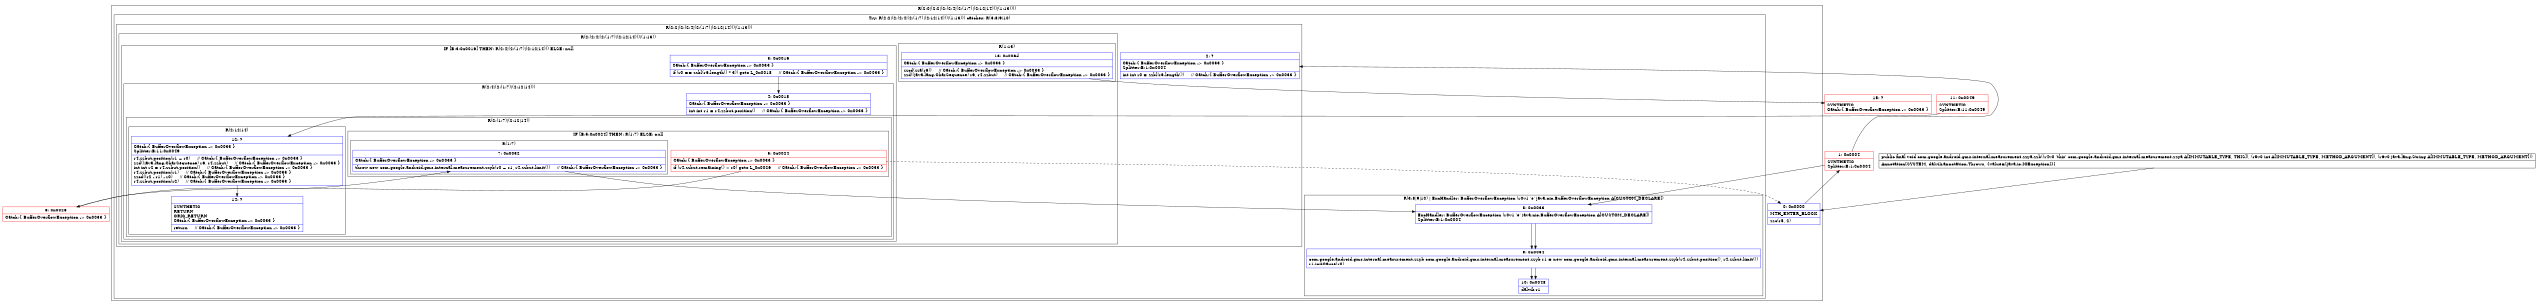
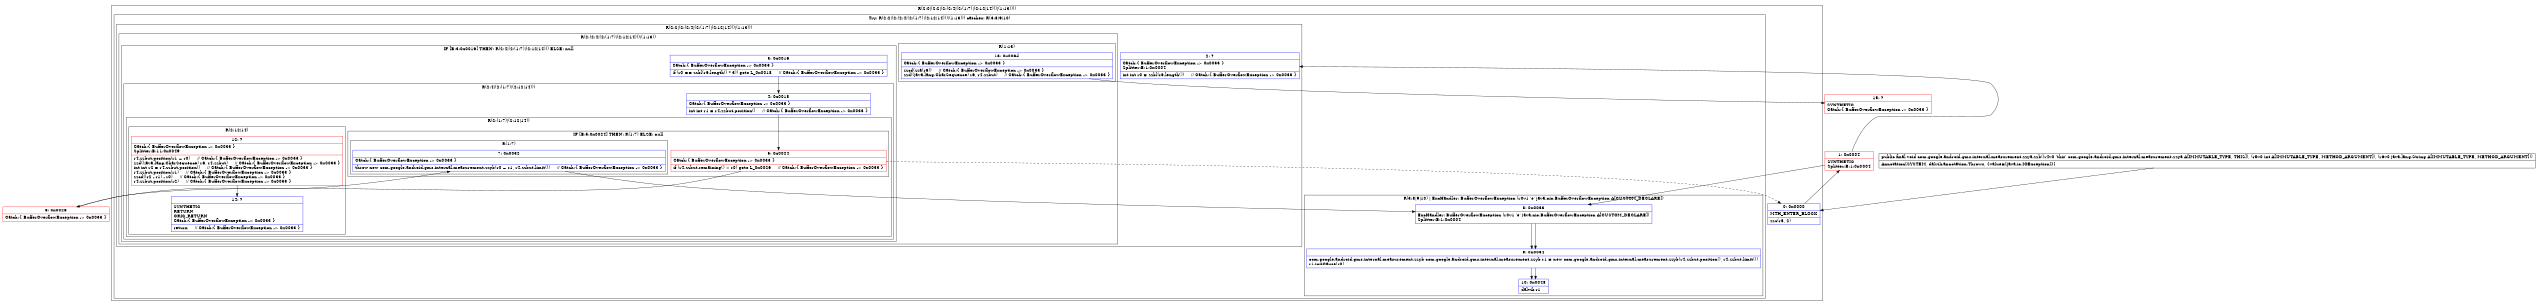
  digraph {
    node [color=blue shape=record]
    n1 [label="{7\:\ 0x0032|Catch:\{ BufferOverflowException \-\> 0x0033 \}\l|throw new com.google.android.gms.internal.measurement.zzyb(r0 + r1, r4.zzbut.limit())     \/\/ Catch:\{ BufferOverflowException \-\> 0x0033 \}\l}"]
    n2 [color=red label="{5\:\ 0x0024|Catch:\{ BufferOverflowException \-\> 0x0033 \}\l|if (r4.zzbut.remaining() \< r0) goto L_0x0026     \/\/ Catch:\{ BufferOverflowException \-\> 0x0033 \}\l}"]
-   n3 [label="{12\:\ ?|Catch:\{ BufferOverflowException \-\> 0x0033 \}\lSplitter:B:11:0x0049\l|r4.zzbut.position(r1 + r0)     \/\/ Catch:\{ BufferOverflowException \-\> 0x0033 \}\lzzd((java.lang.CharSequence) r6, r4.zzbut)     \/\/ Catch:\{ BufferOverflowException \-\> 0x0033 \}\lint int r2 = r4.zzbut.position()     \/\/ Catch:\{ BufferOverflowException \-\> 0x0033 \}\lr4.zzbut.position(r1)     \/\/ Catch:\{ BufferOverflowException \-\> 0x0033 \}\lzzcd((r2 \- r1) \- r0)     \/\/ Catch:\{ BufferOverflowException \-\> 0x0033 \}\lr4.zzbut.position(r2)     \/\/ Catch:\{ BufferOverflowException \-\> 0x0033 \}\l}"]
+   n3 [color=red label="{12\:\ ?|Catch:\{ BufferOverflowException \-\> 0x0033 \}\lSplitter:B:11:0x0049\l|r4.zzbut.position(r1 + r0)     \/\/ Catch:\{ BufferOverflowException \-\> 0x0033 \}\lzzd((java.lang.CharSequence) r6, r4.zzbut)     \/\/ Catch:\{ BufferOverflowException \-\> 0x0033 \}\lint int r2 = r4.zzbut.position()     \/\/ Catch:\{ BufferOverflowException \-\> 0x0033 \}\lr4.zzbut.position(r1)     \/\/ Catch:\{ BufferOverflowException \-\> 0x0033 \}\lzzcd((r2 \- r1) \- r0)     \/\/ Catch:\{ BufferOverflowException \-\> 0x0033 \}\lr4.zzbut.position(r2)     \/\/ Catch:\{ BufferOverflowException \-\> 0x0033 \}\l}"]
    n4 [label="{14\:\ ?|SYNTHETIC\lRETURN\lORIG_RETURN\lCatch:\{ BufferOverflowException \-\> 0x0033 \}\l|return     \/\/ Catch:\{ BufferOverflowException \-\> 0x0033 \}\l}"]
    n5 [label="{4\:\ 0x0018|Catch:\{ BufferOverflowException \-\> 0x0033 \}\l|int int r1 = r4.zzbut.position()     \/\/ Catch:\{ BufferOverflowException \-\> 0x0033 \}\l}"]
    n6 [label="{3\:\ 0x0016|Catch:\{ BufferOverflowException \-\> 0x0033 \}\l|if (r0 == zzbl(r6.length() * 3)) goto L_0x0018     \/\/ Catch:\{ BufferOverflowException \-\> 0x0033 \}\l}"]
    n7 [label="{13\:\ 0x006d|Catch:\{ BufferOverflowException \-\> 0x0033 \}\l|zzcd(zza(r6))     \/\/ Catch:\{ BufferOverflowException \-\> 0x0033 \}\lzzd((java.lang.CharSequence) r6, r4.zzbut)     \/\/ Catch:\{ BufferOverflowException \-\> 0x0033 \}\l}"]
    n8 [label="{2\:\ ?|Catch:\{ BufferOverflowException \-\> 0x0033 \}\lSplitter:B:1:0x0004\l|int int r0 = zzbl(r6.length())     \/\/ Catch:\{ BufferOverflowException \-\> 0x0033 \}\l}"]
    n9 [label="{8\:\ 0x0033|ExcHandler: BufferOverflowException (r0v1 'e' java.nio.BufferOverflowException A[CUSTOM_DECLARE])\lSplitter:B:1:0x0004\l}"]
    n10 [label="{9\:\ 0x0034|com.google.android.gms.internal.measurement.zzyb com.google.android.gms.internal.measurement.zzyb r1 = new com.google.android.gms.internal.measurement.zzyb(r4.zzbut.position(), r4.zzbut.limit())\lr1.initCause(r0)\l}"]
    n11 [label="{10\:\ 0x0048|dalvik r1\l}"]
    n12 [label="{0\:\ 0x0000|MTH_ENTER_BLOCK\l|zzc(r5, 2)\l}"]
    n13 [color=red label="{6\:\ 0x0026|Catch:\{ BufferOverflowException \-\> 0x0033 \}\l}"]
    n14 [color=red label="{15\:\ ?|SYNTHETIC\lCatch:\{ BufferOverflowException \-\> 0x0033 \}\l}"]
    n15 [color=red label="{1\:\ 0x0004|SYNTHETIC\lSplitter:B:1:0x0004\l}"]
-   n16 [color=red label="{11\:\ 0x0049|SYNTHETIC\lSplitter:B:11:0x0049\l}"]
    n17 [label="{public final void com.google.android.gms.internal.measurement.zzya.zzb((r4v0 'this' com.google.android.gms.internal.measurement.zzya A[IMMUTABLE_TYPE, THIS]), (r5v0 int A[IMMUTABLE_TYPE, METHOD_ARGUMENT]), (r6v0 java.lang.String A[IMMUTABLE_TYPE, METHOD_ARGUMENT]))  | Annotation[SYSTEM, dalvik.annotation.Throws, \{value=[java.io.IOException]\}]\l}" color=""]
    subgraph cluster_1 {
      label="R(2:0|(2:2|(2:(2:4|(2:(1:7)|(2:12|14)))|(1:13))))"
      n12
      subgraph cluster_2 {
        label="Try: R(2:2|(2:(2:4|(2:(1:7)|(2:12|14)))|(1:13))) catches: R(3:8|9|10)"
        subgraph cluster_3 {
          label="R(2:2|(2:(2:4|(2:(1:7)|(2:12|14)))|(1:13)))"
          n8
          subgraph cluster_4 {
            label="R(2:(2:4|(2:(1:7)|(2:12|14)))|(1:13))"
            subgraph cluster_5 {
              label="IF [B:3:0x0016] THEN: R(2:4|(2:(1:7)|(2:12|14))) ELSE: null"
              n6
              subgraph cluster_6 {
                label="R(2:4|(2:(1:7)|(2:12|14)))"
                n5
                subgraph cluster_7 {
                  label="R(2:(1:7)|(2:12|14))"
                  subgraph cluster_8 {
                    label="IF [B:5:0x0024] THEN: R(1:7) ELSE: null"
                    n2
                    subgraph cluster_9 {
                      label="R(1:7)"
                      n1
                    }
                  }
                  subgraph cluster_10 {
                    label="R(2:12|14)"
                    n3
                    n4
                  }
                }
              }
            }
            subgraph cluster_11 {
              label="R(1:13)"
              n7
            }
          }
        }
        subgraph cluster_12 {
          label="R(3:8|9|10) | ExcHandler: BufferOverflowException (r0v1 'e' java.nio.BufferOverflowException A[CUSTOM_DECLARE])\l"
          n9
          n10
          n11
        }
      }
    }
    subgraph cluster_13 {
      label="R(3:8|9|10) | ExcHandler: BufferOverflowException (r0v1 'e' java.nio.BufferOverflowException A[CUSTOM_DECLARE])\l"
    }
    n1 -> n9
    n2 -> n12 [style=dashed]
    n2 -> n13
    n3 -> n4
+   n5 -> n2
    n6 -> n5
    n7 -> n14
    n9 -> n10
    n9 -> n10
    n10 -> n11
    n10 -> n11
    n12 -> n15
    n13 -> n1
    n15 -> n8
    n15 -> n9
-   n16 -> n3
    n17 -> n12
  }
